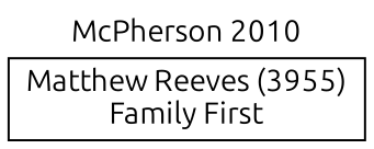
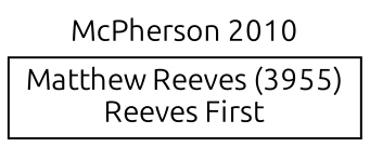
  digraph {
    label="McPherson 2010"
    labelloc=t
    mclimit=10
    fontname=Ubuntu
-   n1 [label="Matthew Reeves (3955)\nFamily First" shape=box style=filled fillcolor=white fontname=Ubuntu]
+   n1 [label="Matthew Reeves (3955)\nReeves First" shape=box style=filled fillcolor=white fontname=Ubuntu]
  }
